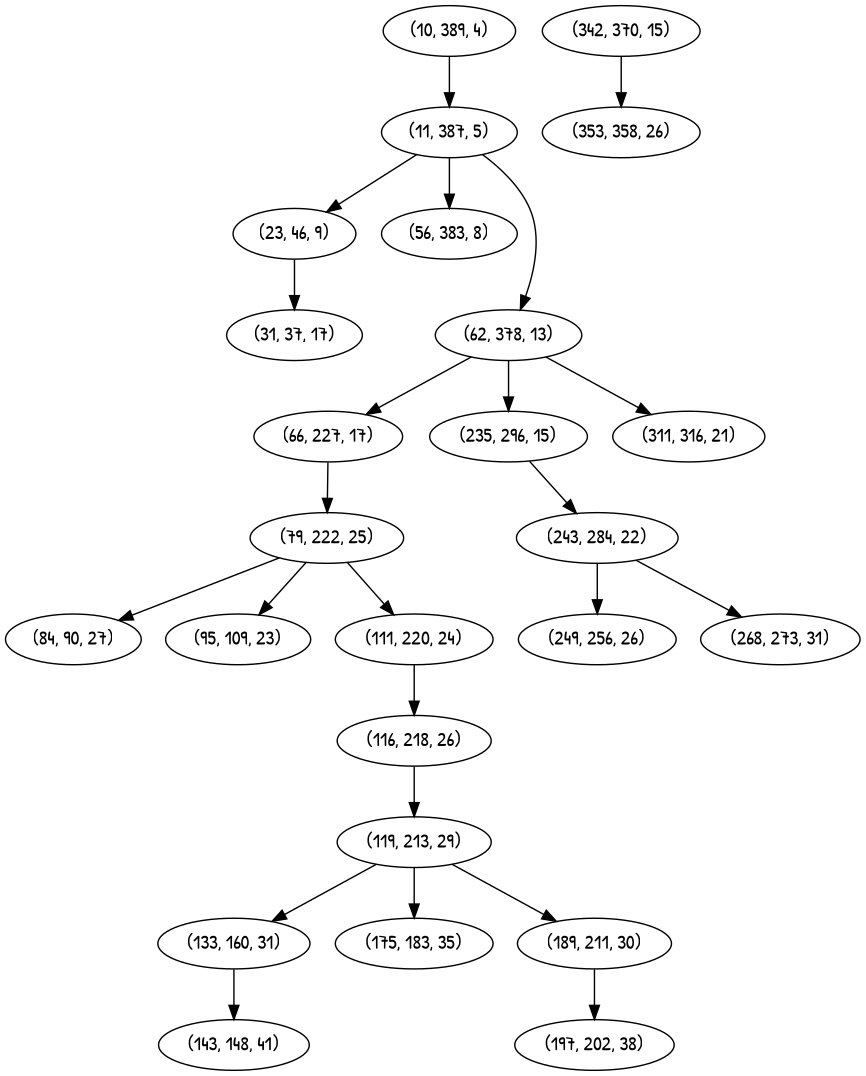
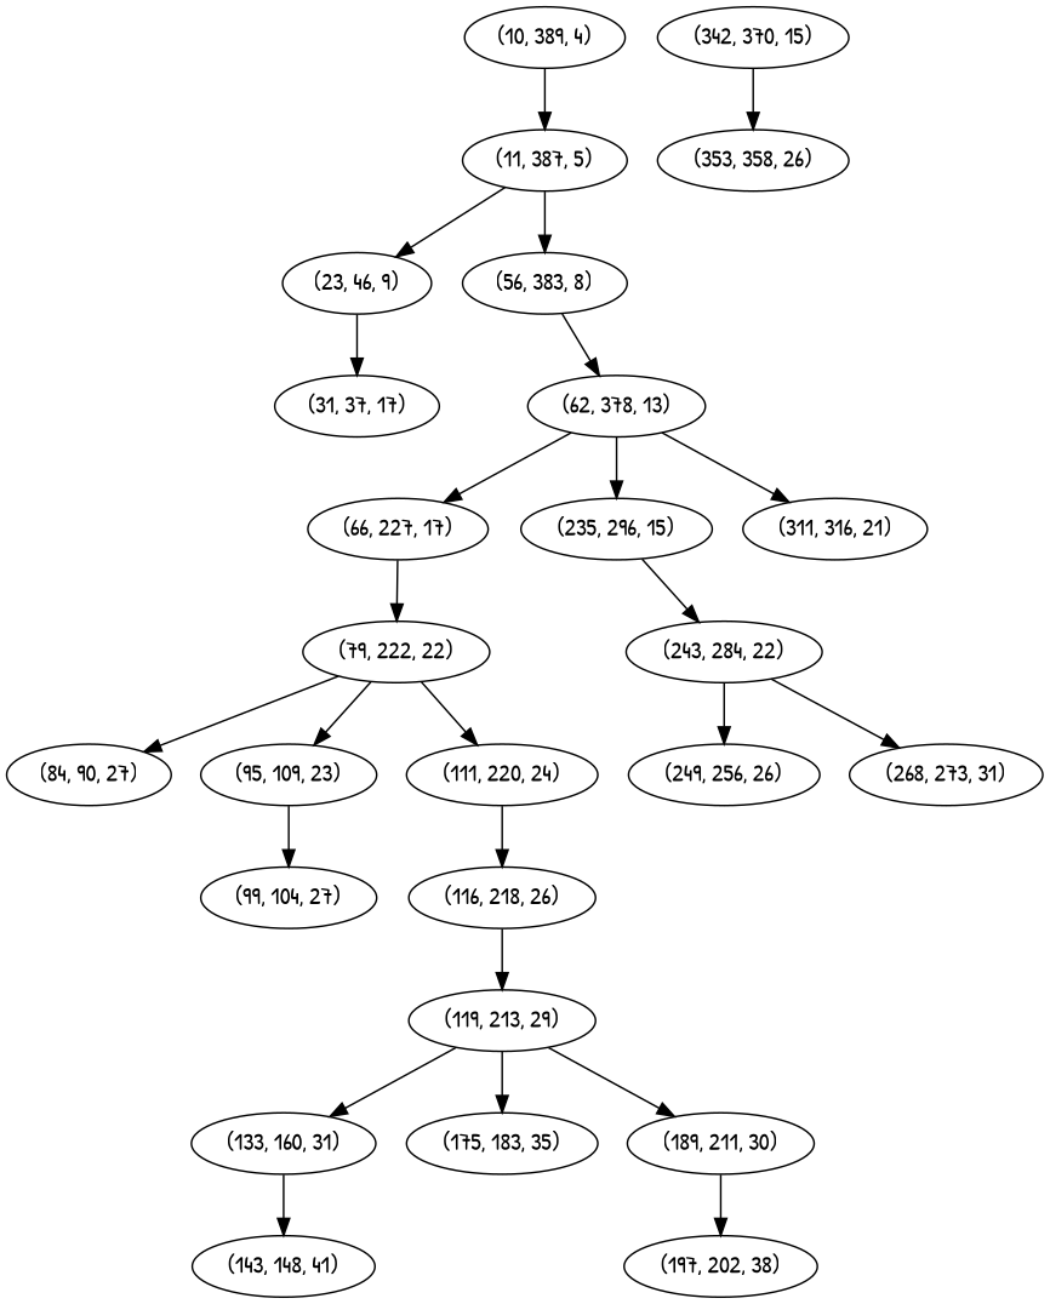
  digraph {
    fontname="Patrick Hand"
    node [fontname="Patrick Hand"]
    edge [fontname="Patrick Hand"]
    "(10, 389, 4)"
    "(11, 387, 5)"
    "(23, 46, 9)"
    "(56, 383, 8)"
    "(31, 37, 17)"
    "(62, 378, 13)"
    "(66, 227, 17)"
    "(235, 296, 15)"
    "(311, 316, 21)"
-   "(79, 222, 22)" [label="(79, 222, 25)"]
+   "(79, 222, 22)"
    "(243, 284, 22)"
    "(342, 370, 15)"
    "(353, 358, 26)"
    "(84, 90, 27)"
    "(95, 109, 23)"
    "(111, 220, 24)"
+   "(99, 104, 27)"
    "(116, 218, 26)"
    "(119, 213, 29)"
    "(133, 160, 31)"
    "(175, 183, 35)"
    "(189, 211, 30)"
    "(143, 148, 41)"
    "(197, 202, 38)"
    "(249, 256, 26)"
    "(268, 273, 31)"
    "(10, 389, 4)" -> "(11, 387, 5)"
    "(11, 387, 5)" -> "(23, 46, 9)"
    "(11, 387, 5)" -> "(56, 383, 8)"
    "(23, 46, 9)" -> "(31, 37, 17)"
-   "(11, 387, 5)" -> "(62, 378, 13)"
+   "(56, 383, 8)" -> "(62, 378, 13)"
    "(62, 378, 13)" -> "(66, 227, 17)"
    "(62, 378, 13)" -> "(235, 296, 15)"
    "(62, 378, 13)" -> "(311, 316, 21)"
    "(66, 227, 17)" -> "(79, 222, 22)"
    "(235, 296, 15)" -> "(243, 284, 22)"
    "(79, 222, 22)" -> "(84, 90, 27)"
    "(79, 222, 22)" -> "(95, 109, 23)"
    "(79, 222, 22)" -> "(111, 220, 24)"
    "(243, 284, 22)" -> "(249, 256, 26)"
    "(243, 284, 22)" -> "(268, 273, 31)"
    "(342, 370, 15)" -> "(353, 358, 26)"
+   "(95, 109, 23)" -> "(99, 104, 27)"
    "(111, 220, 24)" -> "(116, 218, 26)"
    "(116, 218, 26)" -> "(119, 213, 29)"
    "(119, 213, 29)" -> "(133, 160, 31)"
    "(119, 213, 29)" -> "(175, 183, 35)"
    "(119, 213, 29)" -> "(189, 211, 30)"
    "(133, 160, 31)" -> "(143, 148, 41)"
    "(189, 211, 30)" -> "(197, 202, 38)"
  }
